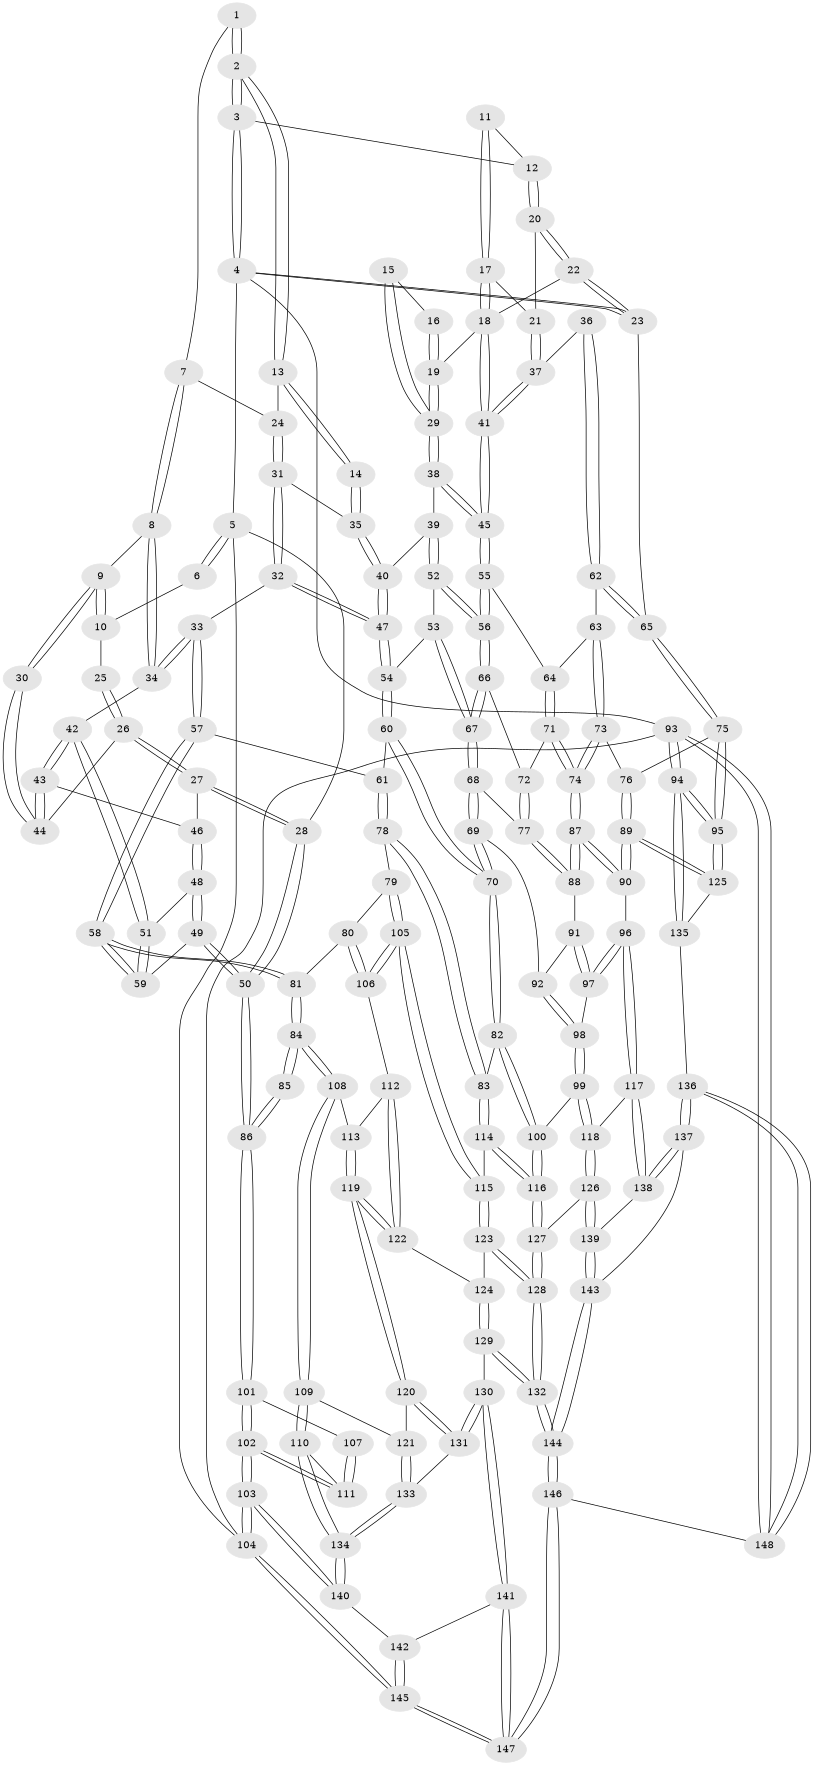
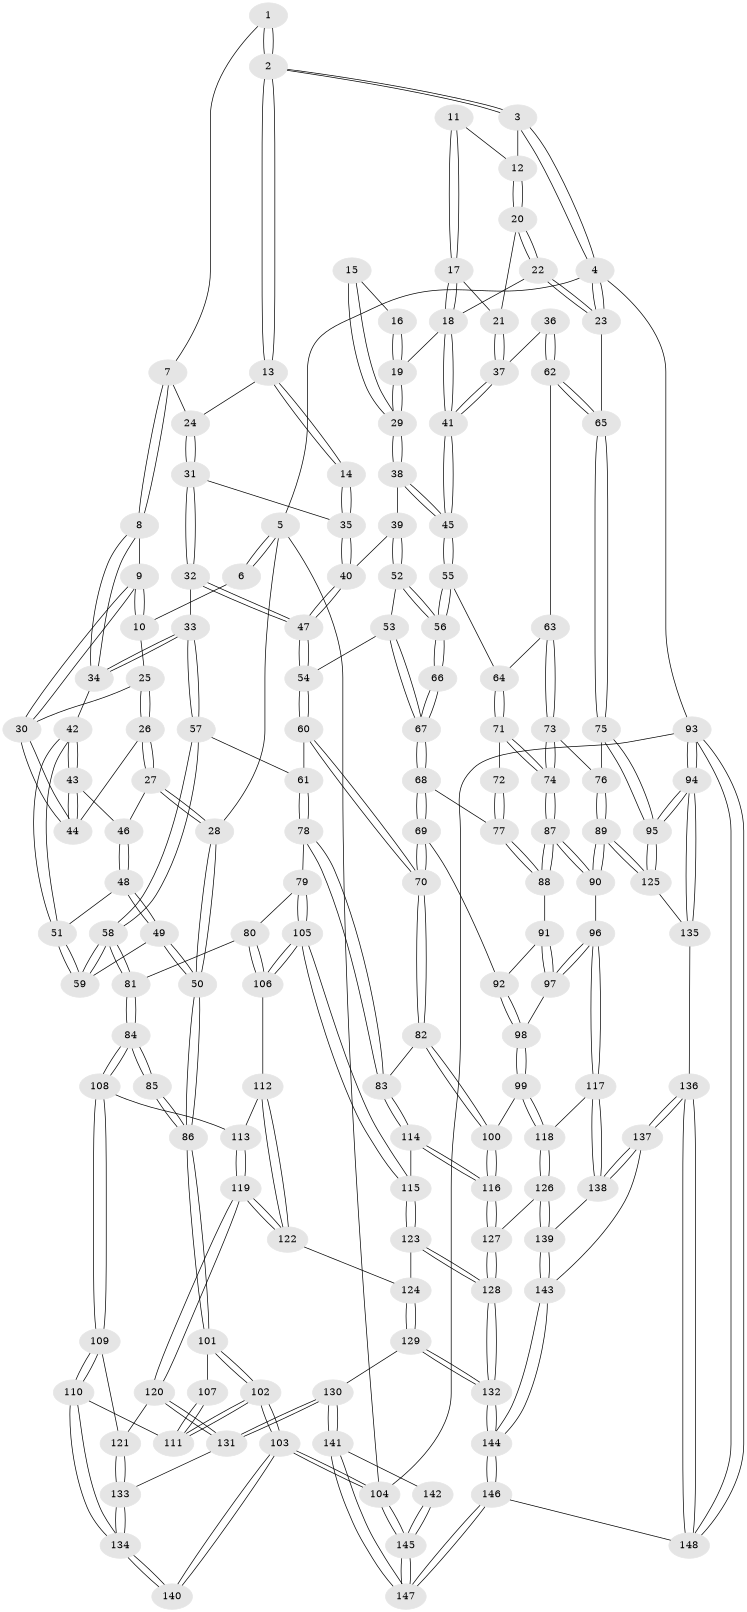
  graph {
    node [color=gray90 style=filled]
    1
    2
    7
    3
    13
    8
    24
    4
    12
    14
    5
    23
    93
    20
    6
    28
    104
    65
    94
    148
    10
    50
    145
    25
    9
    34
    31
    30
    42
    44
    26
    11
    17
    18
    21
    22
    35
    15
    16
    29
    40
    19
    38
    41
    37
    45
    36
    62
    75
    32
    27
    46
    48
    86
    39
    33
    47
    57
    54
    58
    61
    43
    51
    63
    52
    55
    53
    56
    59
    64
    49
    60
    101
    67
    66
    68
    70
    71
    72
    81
    78
    84
    82
    79
    83
    73
    74
    76
    95
    77
    69
    92
    88
    98
    100
    87
    89
    90
    125
    91
    80
    105
    114
    106
    115
    112
    85
    108
    116
    109
    113
    102
    107
    96
    97
    135
    117
    99
    136
    118
    138
    126
    127
    103
    111
    140
    142
    147
    123
    122
    110
    121
    119
    134
    133
    124
    120
    128
    139
    131
    129
    132
    130
    143
    144
    141
    146
    137
    1 -- 2
    1 -- 2
    1 -- 7
    2 -- 3
    2 -- 3
    2 -- 13
    2 -- 13
    7 -- 8
    7 -- 8
    7 -- 24
    3 -- 4
    3 -- 4
    3 -- 12
    13 -- 24
    13 -- 14
    13 -- 14
    8 -- 9
    8 -- 34
    8 -- 34
    24 -- 31
    24 -- 31
    4 -- 5
    4 -- 23
    4 -- 23
    4 -- 93
    12 -- 20
    12 -- 20
    14 -- 35
    14 -- 35
    5 -- 6
    5 -- 6
    5 -- 28
    5 -- 104
    23 -- 65
    93 -- 104
    93 -- 94
    93 -- 94
    93 -- 148
    93 -- 148
    20 -- 21
    20 -- 22
    20 -- 22
    6 -- 10
    28 -- 50
    28 -- 50
    104 -- 145
    104 -- 145
    65 -- 75
    65 -- 75
    94 -- 95
    94 -- 95
    94 -- 135
    94 -- 135
    10 -- 25
    50 -- 86
    50 -- 86
    145 -- 147
    145 -- 147
+   25 -- 30
    25 -- 26
    25 -- 26
    9 -- 10
    9 -- 10
    9 -- 30
    9 -- 30
    34 -- 42
    31 -- 35
    31 -- 32
    31 -- 32
    30 -- 44
    30 -- 44
    42 -- 43
    42 -- 43
    42 -- 51
    42 -- 51
    26 -- 44
    26 -- 27
    26 -- 27
    11 -- 12
    11 -- 17
    11 -- 17
    17 -- 18
    17 -- 18
    17 -- 21
    18 -- 19
    18 -- 41
    18 -- 41
    21 -- 37
    21 -- 37
    22 -- 23
    22 -- 23
    22 -- 18
    35 -- 40
    35 -- 40
    15 -- 16
    15 -- 29
    15 -- 29
    16 -- 19
    16 -- 19
    29 -- 38
    29 -- 38
    40 -- 47
    40 -- 47
    19 -- 29
    19 -- 29
    38 -- 45
    38 -- 45
    38 -- 39
    41 -- 45
    41 -- 45
    37 -- 41
    37 -- 41
    45 -- 55
    45 -- 55
    36 -- 37
    36 -- 62
    36 -- 62
    62 -- 65
    62 -- 65
    62 -- 63
    75 -- 76
    75 -- 95
    75 -- 95
    32 -- 33
    32 -- 47
    32 -- 47
    27 -- 28
    27 -- 28
    27 -- 46
    46 -- 48
    46 -- 48
    48 -- 51
    48 -- 49
    48 -- 49
    86 -- 101
    86 -- 101
    39 -- 40
    39 -- 52
    39 -- 52
    33 -- 34
    33 -- 34
    33 -- 57
    33 -- 57
    47 -- 54
    47 -- 54
    57 -- 58
    57 -- 58
    57 -- 61
    54 -- 60
    54 -- 60
    58 -- 59
    58 -- 59
    58 -- 81
    58 -- 81
    61 -- 78
    61 -- 78
    43 -- 44
    43 -- 44
    43 -- 46
    51 -- 59
    51 -- 59
    63 -- 64
    63 -- 73
    63 -- 73
    52 -- 53
    52 -- 56
    52 -- 56
    55 -- 56
    55 -- 56
    55 -- 64
    53 -- 54
    53 -- 67
    53 -- 67
    56 -- 66
    56 -- 66
    64 -- 71
    64 -- 71
    49 -- 50
    49 -- 50
    49 -- 59
    60 -- 61
    60 -- 70
    60 -- 70
    101 -- 102
    101 -- 102
    101 -- 107
    67 -- 68
    67 -- 68
    66 -- 67
    66 -- 67
-   66 -- 72
    68 -- 77
    68 -- 69
    68 -- 69
    70 -- 82
    70 -- 82
    71 -- 72
    71 -- 74
    71 -- 74
    72 -- 77
    72 -- 77
    81 -- 84
    81 -- 84
    78 -- 79
    78 -- 83
    78 -- 83
    84 -- 85
    84 -- 85
    84 -- 108
    84 -- 108
    82 -- 83
    82 -- 100
    82 -- 100
    79 -- 80
    79 -- 105
    79 -- 105
    83 -- 114
    83 -- 114
    73 -- 74
    73 -- 74
    73 -- 76
    74 -- 87
    74 -- 87
    76 -- 89
    76 -- 89
    95 -- 125
    95 -- 125
    77 -- 88
    77 -- 88
    69 -- 70
    69 -- 70
    69 -- 92
    92 -- 98
    92 -- 98
    88 -- 91
    98 -- 99
    98 -- 99
    100 -- 116
    100 -- 116
    87 -- 88
    87 -- 88
    87 -- 90
    87 -- 90
    89 -- 90
    89 -- 90
    89 -- 125
    89 -- 125
    90 -- 96
    125 -- 135
    91 -- 92
    91 -- 97
    91 -- 97
    80 -- 81
    80 -- 106
    80 -- 106
    105 -- 106
    105 -- 106
    105 -- 115
    105 -- 115
    114 -- 115
    114 -- 116
    114 -- 116
    106 -- 112
    115 -- 123
    115 -- 123
    112 -- 113
    112 -- 122
    112 -- 122
    85 -- 86
    85 -- 86
    108 -- 109
    108 -- 109
    108 -- 113
    116 -- 127
    116 -- 127
    109 -- 110
    109 -- 110
    109 -- 121
    113 -- 119
    113 -- 119
    102 -- 103
    102 -- 103
    102 -- 111
    102 -- 111
    107 -- 111
    107 -- 111
    96 -- 97
    96 -- 97
    96 -- 117
    96 -- 117
    97 -- 98
    135 -- 136
    117 -- 118
    117 -- 138
    117 -- 138
    99 -- 100
    99 -- 118
    99 -- 118
    136 -- 148
    136 -- 148
    136 -- 137
    136 -- 137
    118 -- 126
    118 -- 126
    138 -- 139
    126 -- 127
    126 -- 139
    126 -- 139
    127 -- 128
    127 -- 128
    103 -- 104
    103 -- 104
    103 -- 140
    103 -- 140
-   140 -- 142
    142 -- 145
    142 -- 145
    123 -- 124
    123 -- 128
    123 -- 128
    122 -- 124
    110 -- 111
    110 -- 134
    110 -- 134
    121 -- 133
    121 -- 133
    119 -- 122
    119 -- 122
    119 -- 120
    119 -- 120
    134 -- 140
    134 -- 140
    133 -- 134
    133 -- 134
    124 -- 129
    124 -- 129
    120 -- 121
    120 -- 131
    120 -- 131
    128 -- 132
    128 -- 132
    139 -- 143
    139 -- 143
    131 -- 133
    129 -- 132
    129 -- 132
    129 -- 130
    132 -- 144
    132 -- 144
    130 -- 131
    130 -- 131
    130 -- 141
    130 -- 141
    143 -- 144
    143 -- 144
    144 -- 146
    144 -- 146
    141 -- 142
    141 -- 147
    141 -- 147
    146 -- 148
    146 -- 147
    146 -- 147
    137 -- 138
    137 -- 138
    137 -- 143
  }
